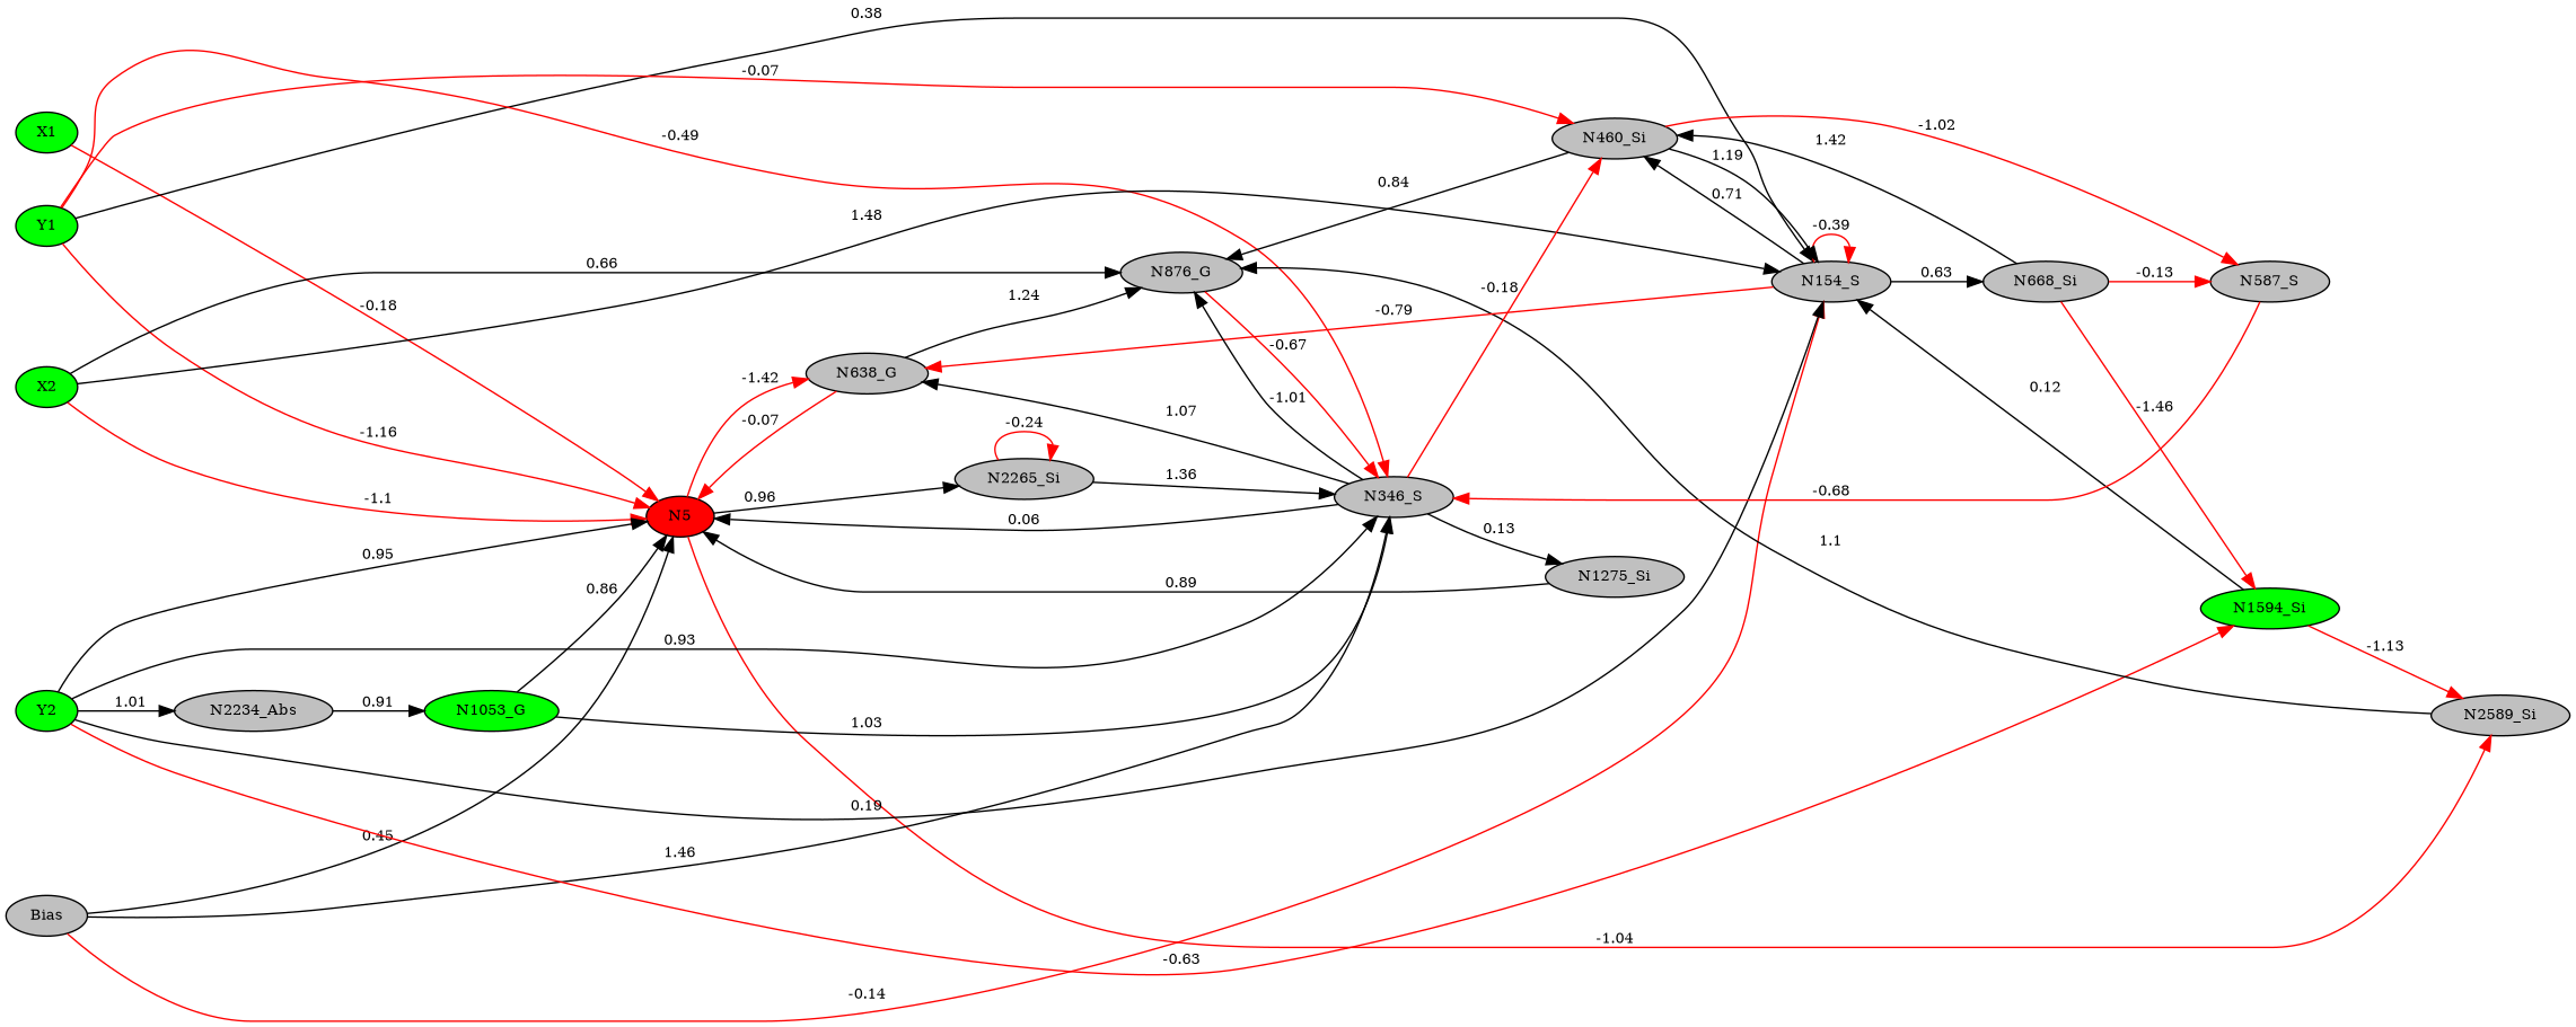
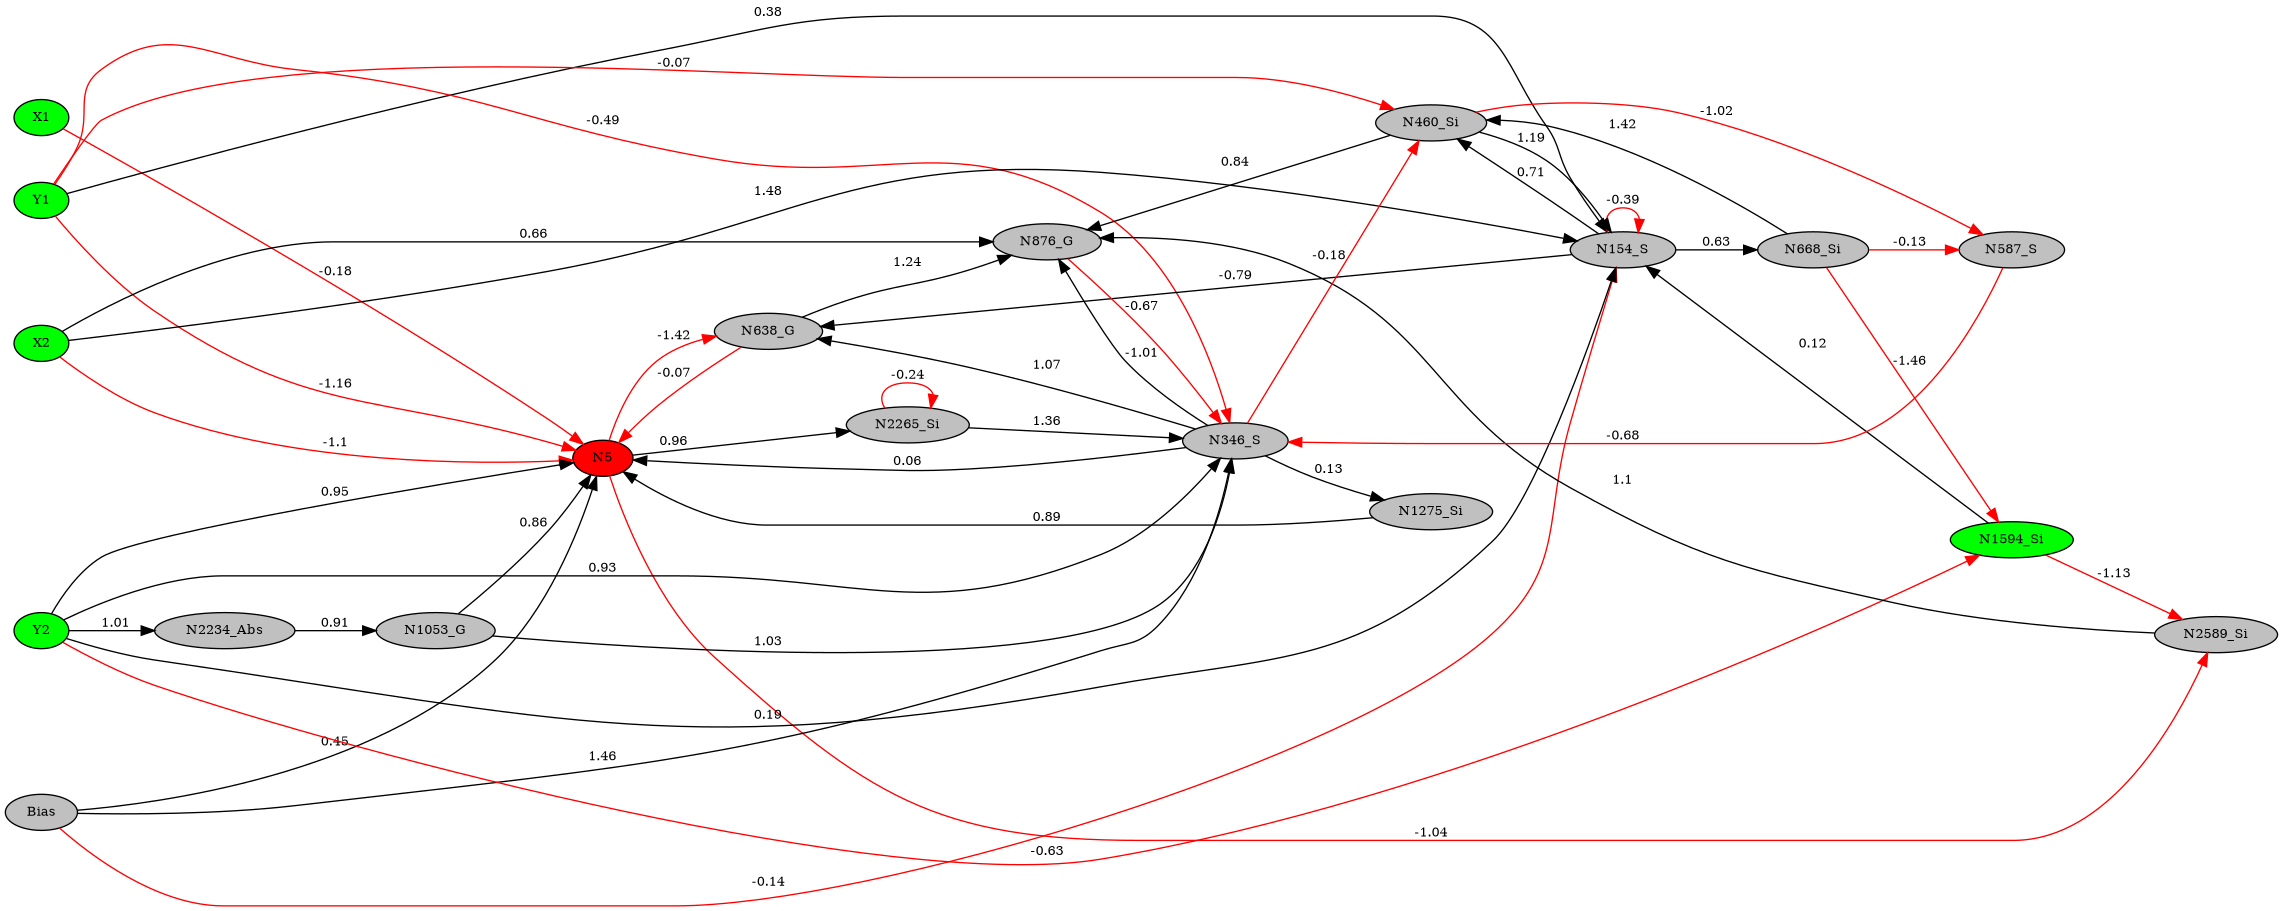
  digraph {
    rankdir=LR
    node [fillcolor=gray fontsize=10 shape=ellipse style=filled]
    edge [color=black fontsize=10]
    N5 [fillcolor=red height=0.1 width=0.1]
    n2 [height=0.1 label=Bias width=0.1]
    n3 [fillcolor=green height=0.1 label=X1 width=0.1]
    n4 [fillcolor=green height=0.1 label=Y1 width=0.1]
    n5 [fillcolor=green height=0.1 label=X2 width=0.1]
    n6 [fillcolor=green height=0.1 label=Y2 width=0.1]
    n7 [height=0.1 label=N638_G width=0.1]
    n8 [height=0.1 label=N2265_Si width=0.1]
    n9 [height=0.1 label=N2589_Si width=0.1]
    n10 [height=0.1 label=N154_S width=0.1]
    n11 [height=0.1 label=N346_S width=0.1]
    n12 [height=0.1 label=N460_Si width=0.1]
    n13 [height=0.1 label=N876_G width=0.1]
    n14 [fillcolor=green height=0.1 label=N1594_Si width=0.1]
    n15 [height=0.1 label=N2234_Abs width=0.1]
    n16 [height=0.1 label=N668_Si width=0.1]
    n17 [height=0.1 label=N1275_Si width=0.1]
    n18 [height=0.1 label=N587_S width=0.1]
-   n19 [fillcolor=green height=0.1 label=N1053_G width=0.1]
+   n19 [height=0.1 label=N1053_G width=0.1]
    subgraph sub_1 {
      rank=same
      N5
    }
    subgraph sub_2 {
      rank=same
      n2
      n3
      n4
      n5
      n6
    }
    N5 -> n7 [arrowType=inv color=red label=-1.42]
    N5 -> n8 [label=0.96]
    N5 -> n9 [arrowType=inv color=red label=-1.04]
    n2 -> N5 [label=0.45]
    n2 -> n10 [arrowType=inv color=red label=-0.14]
    n2 -> n11 [label=1.46]
    n3 -> N5 [arrowType=inv color=red label=-0.18]
    n3 -> n4 [style=invis color="" fontsize=""]
    n4 -> N5 [arrowType=inv color=red label=-1.16]
    n4 -> n5 [style=invis color="" fontsize=""]
    n4 -> n10 [label=0.38]
    n4 -> n11 [arrowType=inv color=red label=-0.49]
    n4 -> n12 [arrowType=inv color=red label=-0.07]
    n5 -> N5 [arrowType=inv color=red label=-1.1]
    n5 -> n6 [style=invis color="" fontsize=""]
    n5 -> n10 [label=1.48]
    n5 -> n13 [label=0.66]
    n6 -> N5 [label=0.95]
    n6 -> n2 [style=invis color="" fontsize=""]
    n6 -> n10 [label=0.19]
    n6 -> n11 [label=0.93]
    n6 -> n14 [arrowType=inv color=red label=-0.63]
    n6 -> n15 [label=1.01]
    n7 -> N5 [arrowType=inv color=red label=-0.07]
    n7 -> n13 [label=1.24]
    n8 -> n8 [arrowType=inv color=red label=-0.24]
    n8 -> n11 [label=1.36]
    n9 -> n13 [label=1.1]
-   n10 -> n7 [arrowType=inv color=red label=-0.79]
+   n10 -> n7 [arrowType=inv label=-0.79]
    n10 -> n10 [arrowType=inv color=red label=-0.39]
    n10 -> n12 [label=0.71]
    n10 -> n16 [label=0.63]
    n11 -> N5 [label=0.06]
    n11 -> n7 [label=1.07]
    n11 -> n12 [arrowType=inv color=red label=-0.18]
    n11 -> n13 [arrowType=inv label=-1.01]
    n11 -> n17 [label=0.13]
    n12 -> n10 [label=1.19]
    n12 -> n13 [label=0.84]
    n12 -> n18 [arrowType=inv color=red label=-1.02]
    n13 -> n11 [arrowType=inv color=red label=-0.67]
    n14 -> n9 [arrowType=inv color=red label=-1.13]
    n14 -> n10 [label=0.12]
    n15 -> n19 [label=0.91]
    n16 -> n12 [label=1.42]
    n16 -> n14 [arrowType=inv color=red label=-1.46]
    n16 -> n18 [arrowType=inv color=red label=-0.13]
    n17 -> N5 [label=0.89]
    n18 -> n11 [arrowType=inv color=red label=-0.68]
    n19 -> N5 [label=0.86]
    n19 -> n11 [label=1.03]
  }
